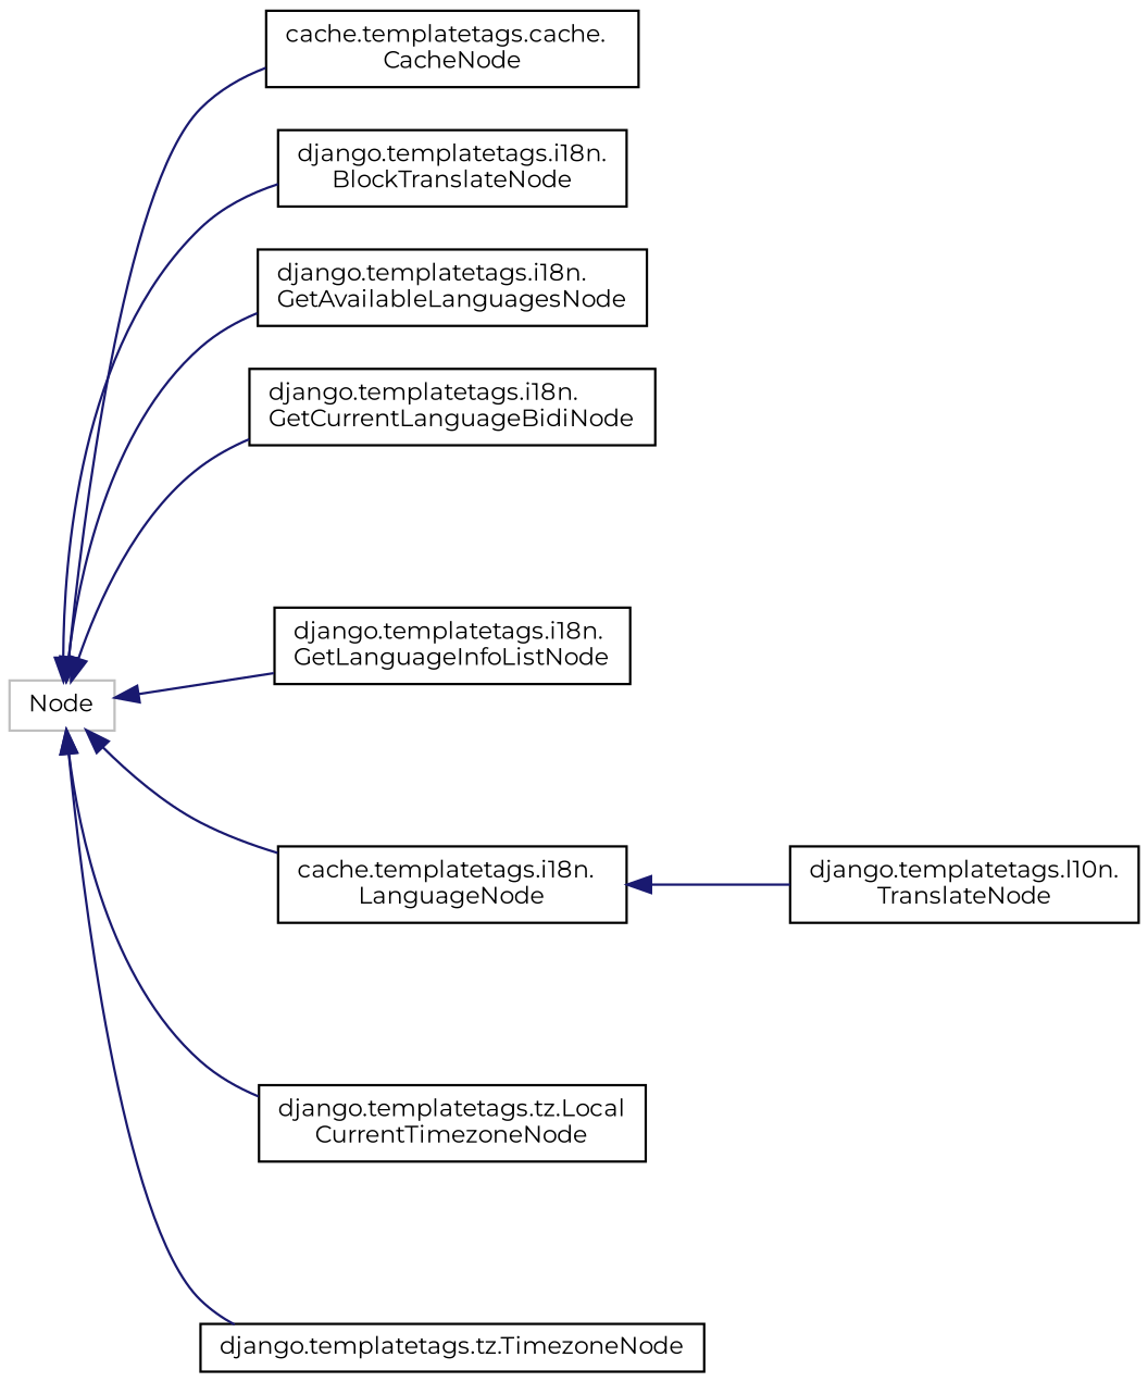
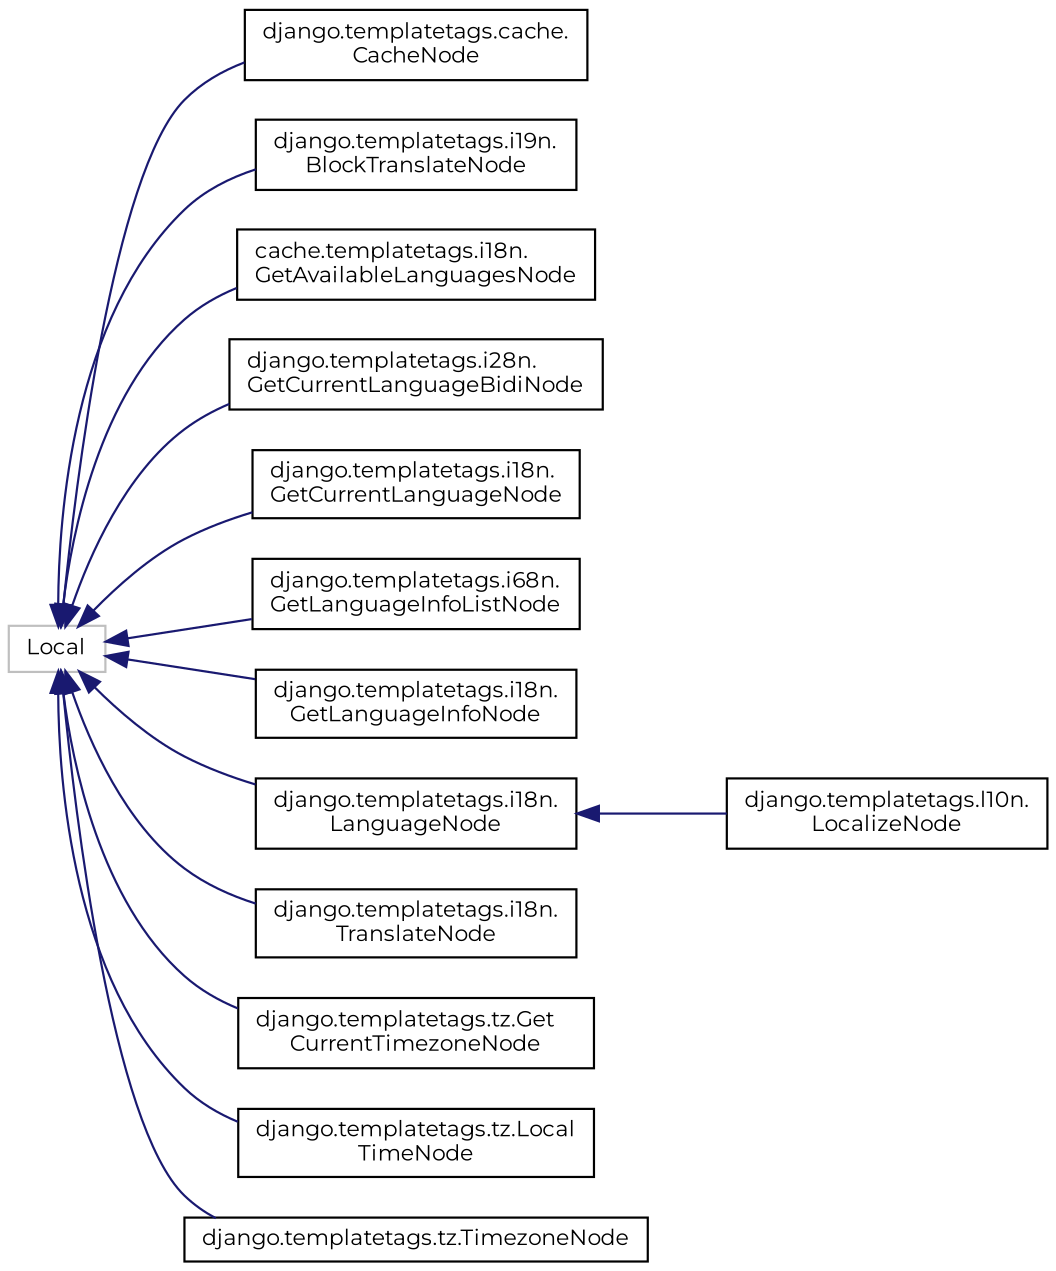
  digraph {
    fontname=Montserrat
    rankdir=LR
    node [color=black fillcolor=white fontname=Montserrat fontsize=10 shape=record style=filled]
    edge [color=midnightblue dir=back fontname=Montserrat fontsize=10 labelfontname=Helvetica labelfontsize=10 style=solid]
-   n1 [color=grey75 height=0.2 label="Node" width=0.4]
-   n2 [height=0.2 label="cache.templatetags.cache.\lCacheNode" width=0.4]
-   n3 [height=0.2 label="django.templatetags.i18n.\lBlockTranslateNode" width=0.4]
-   n4 [height=0.2 label="django.templatetags.i18n.\lGetAvailableLanguagesNode" width=0.4]
-   n5 [height=0.2 label="django.templatetags.i18n.\lGetCurrentLanguageBidiNode" width=0.4]
-   n7 [height=0.2 label="django.templatetags.i18n.\lGetLanguageInfoListNode" width=0.4]
-   n9 [height=0.2 label="cache.templatetags.i18n.\lLanguageNode" width=0.4]
-   n11 [height=0.2 label="django.templatetags.tz.Local\lCurrentTimezoneNode" width=0.4]
+   n1 [color=grey75 height=0.2 label=Local width=0.4]
+   n2 [height=0.2 label="django.templatetags.cache.\lCacheNode" width=0.4]
+   n3 [height=0.2 label="django.templatetags.i19n.\lBlockTranslateNode" width=0.4]
+   n4 [height=0.2 label="cache.templatetags.i18n.\lGetAvailableLanguagesNode" width=0.4]
+   n5 [height=0.2 label="django.templatetags.i28n.\lGetCurrentLanguageBidiNode" width=0.4]
+   n6 [height=0.2 label="django.templatetags.i18n.\lGetCurrentLanguageNode" width=0.4]
+   n7 [height=0.2 label="django.templatetags.i68n.\lGetLanguageInfoListNode" width=0.4]
+   n8 [height=0.2 label="django.templatetags.i18n.\lGetLanguageInfoNode" width=0.4]
+   n9 [height=0.2 label="django.templatetags.i18n.\lLanguageNode" width=0.4]
+   n10 [height=0.2 label="django.templatetags.i18n.\lTranslateNode" width=0.4]
+   n11 [height=0.2 label="django.templatetags.tz.Get\lCurrentTimezoneNode" width=0.4]
+   n12 [height=0.2 label="django.templatetags.tz.Local\lTimeNode" width=0.4]
    n13 [height=0.2 label="django.templatetags.tz.TimezoneNode" width=0.4]
-   n14 [height=0.2 label="django.templatetags.l10n.\lTranslateNode" width=0.4]
+   n14 [height=0.2 label="django.templatetags.l10n.\lLocalizeNode" width=0.4]
    n1 -> n2
    n1 -> n3
    n1 -> n4
    n1 -> n5
+   n1 -> n6
    n1 -> n7
+   n1 -> n8
    n1 -> n9
+   n1 -> n10
    n1 -> n11
+   n1 -> n12
    n1 -> n13
    n9 -> n14
  }
